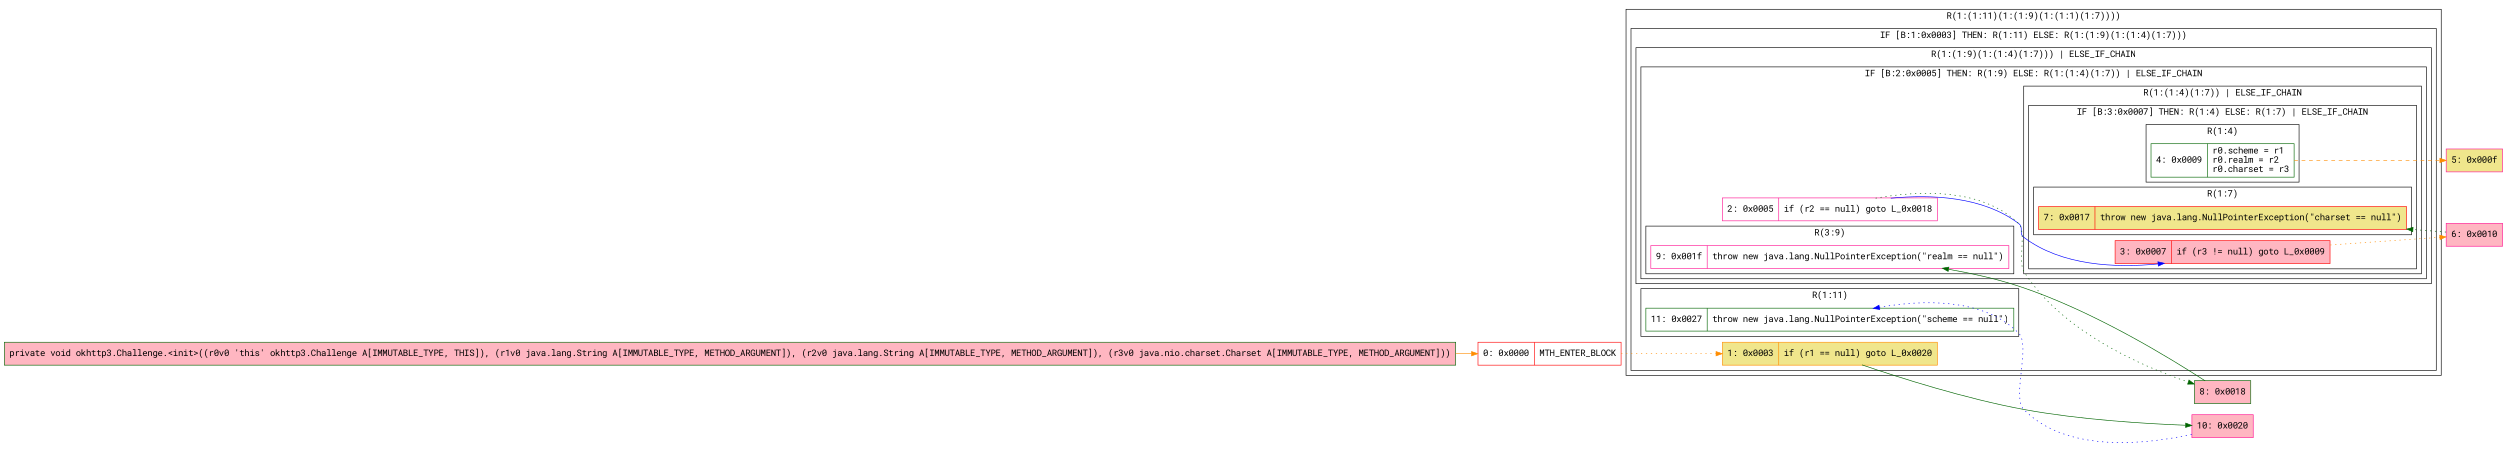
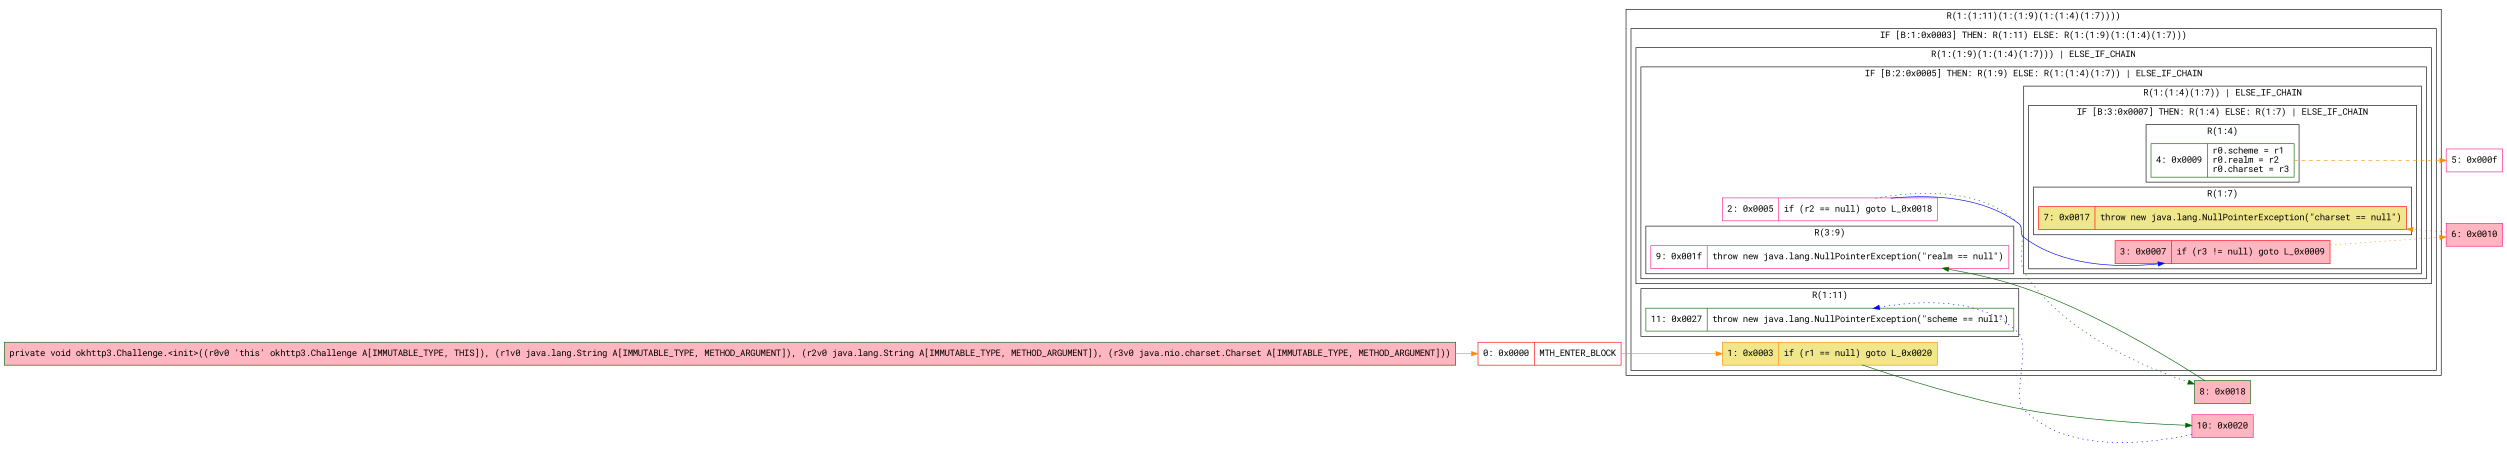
  digraph {
    fontname="Roboto Mono"
    rankdir=LR
    node [color=deeppink fillcolor=white fontname="Roboto Mono" shape=record style=filled]
    edge [color=darkorange fontname="Roboto Mono" style=dotted]
    n1 [color=darkgreen label="{11\:\ 0x0027|throw new java.lang.NullPointerException(\"scheme == null\")\l}"]
    n2 [label="{9\:\ 0x001f|throw new java.lang.NullPointerException(\"realm == null\")\l}"]
    n3 [color=darkgreen label="{4\:\ 0x0009|r0.scheme = r1\lr0.realm = r2\lr0.charset = r3\l}"]
    n4 [color=red fillcolor=khaki label="{7\:\ 0x0017|throw new java.lang.NullPointerException(\"charset == null\")\l}"]
    n5 [color=red fillcolor=lightpink label="{3\:\ 0x0007|if (r3 != null) goto L_0x0009\l}"]
    n6 [label="{2\:\ 0x0005|if (r2 == null) goto L_0x0018\l}"]
    n7 [color=darkorange fillcolor=khaki label="{1\:\ 0x0003|if (r1 == null) goto L_0x0020\l}"]
-   n8 [fillcolor=khaki label="{5\:\ 0x000f}"]
+   n8 [label="{5\:\ 0x000f}"]
    n9 [fillcolor=lightpink label="{6\:\ 0x0010}"]
    n10 [color=darkgreen fillcolor=lightpink label="{8\:\ 0x0018}"]
    n11 [fillcolor=lightpink label="{10\:\ 0x0020}"]
    n12 [color=red label="{0\:\ 0x0000|MTH_ENTER_BLOCK\l}"]
    n13 [color=darkgreen fillcolor=lightpink label="{private void okhttp3.Challenge.\<init\>((r0v0 'this' okhttp3.Challenge A[IMMUTABLE_TYPE, THIS]), (r1v0 java.lang.String A[IMMUTABLE_TYPE, METHOD_ARGUMENT]), (r2v0 java.lang.String A[IMMUTABLE_TYPE, METHOD_ARGUMENT]), (r3v0 java.nio.charset.Charset A[IMMUTABLE_TYPE, METHOD_ARGUMENT])) }"]
    subgraph cluster_1 {
-     label="R(1:(1:11)(1:(1:9)(1:(1:1)(1:7))))"
+     label="R(1:(1:11)(1:(1:9)(1:(1:4)(1:7))))"
      subgraph cluster_2 {
        label="IF [B:1:0x0003] THEN: R(1:11) ELSE: R(1:(1:9)(1:(1:4)(1:7)))"
        n7
        subgraph cluster_3 {
          label="R(1:11)"
          n1
        }
        subgraph cluster_4 {
          label="R(1:(1:9)(1:(1:4)(1:7))) | ELSE_IF_CHAIN\l"
          subgraph cluster_5 {
            label="IF [B:2:0x0005] THEN: R(1:9) ELSE: R(1:(1:4)(1:7)) | ELSE_IF_CHAIN\l"
            n6
            subgraph cluster_6 {
              label="R(3:9)"
              n2
            }
            subgraph cluster_7 {
              label="R(1:(1:4)(1:7)) | ELSE_IF_CHAIN\l"
              subgraph cluster_8 {
                label="IF [B:3:0x0007] THEN: R(1:4) ELSE: R(1:7) | ELSE_IF_CHAIN\l"
                n5
                subgraph cluster_9 {
                  label="R(1:4)"
                  n3
                }
                subgraph cluster_10 {
                  label="R(1:7)"
                  n4
                }
              }
            }
          }
        }
      }
    }
    n3 -> n8 [style=dashed]
    n5 -> n9
    n6 -> n5 [color=blue style=solid]
    n6 -> n10 [color=darkgreen]
    n7 -> n11 [color=darkgreen style=solid]
-   n9 -> n4 [color=darkgreen]
+   n9 -> n4
    n10 -> n2 [color=darkgreen style=solid]
    n11 -> n1 [color=blue]
-   n12 -> n7
+   n12 -> n7 [style=solid]
    n13 -> n12 [style=solid]
  }
